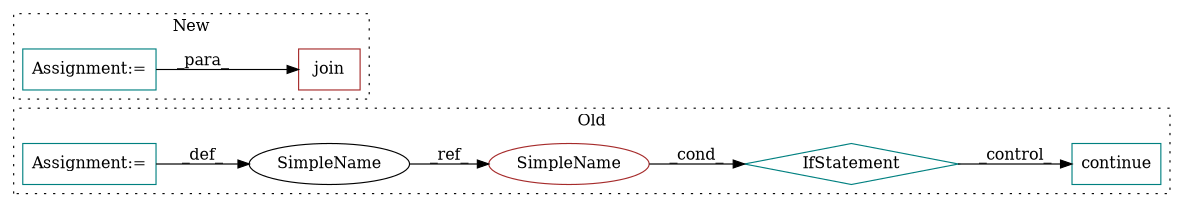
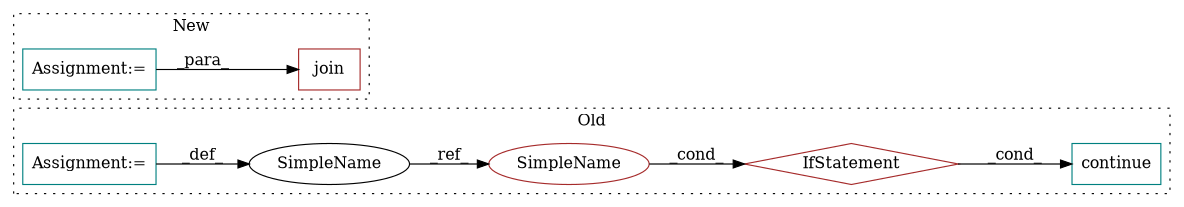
  digraph {
    rankdir=LR
    node [a=42 color=teal l=1 shape=box]
    n1 [a=18 l=9 label=continue s=12325]
-   n2 [a=25 l="4,2" label=IfStatement s="12197,12202" shape=diamond]
+   n2 [a=25 color=brown l="4,2" label=IfStatement s="12197,12202" shape=diamond]
    n3 [color=black label=SimpleName s=12158 shape=ellipse]
    n4 [a=7 label="Assignment:=" s=12159]
    n5 [color=brown label=SimpleName s=12201 shape=ellipse]
    n6 [a=32 color=brown l="5,1" label=join s="12889,12907"]
    n7 [a=7 label="Assignment:=" s=12215]
    subgraph cluster_1 {
      label=Old
      style=dotted
      n1
      n2
      n3
      n4
      n5
    }
    subgraph cluster_2 {
      label=New
      style=dotted
      n6
      n7
    }
-   n2 -> n1 [label=_control_]
+   n2 -> n1 [label=_cond_]
    n3 -> n5 [label=_ref_]
    n4 -> n3 [label=_def_]
    n5 -> n2 [label=_cond_]
    n7 -> n6 [label=_para_]
  }
